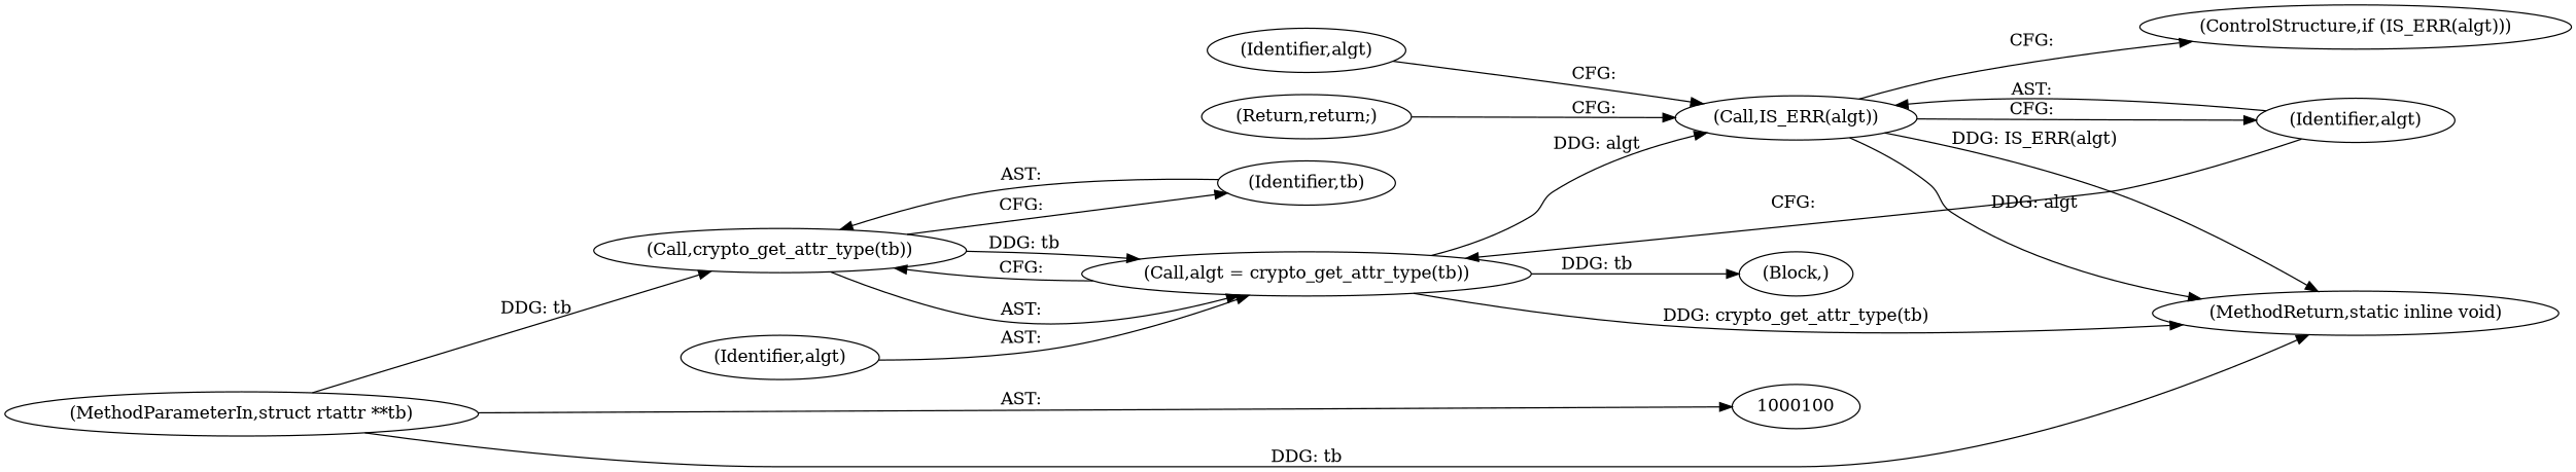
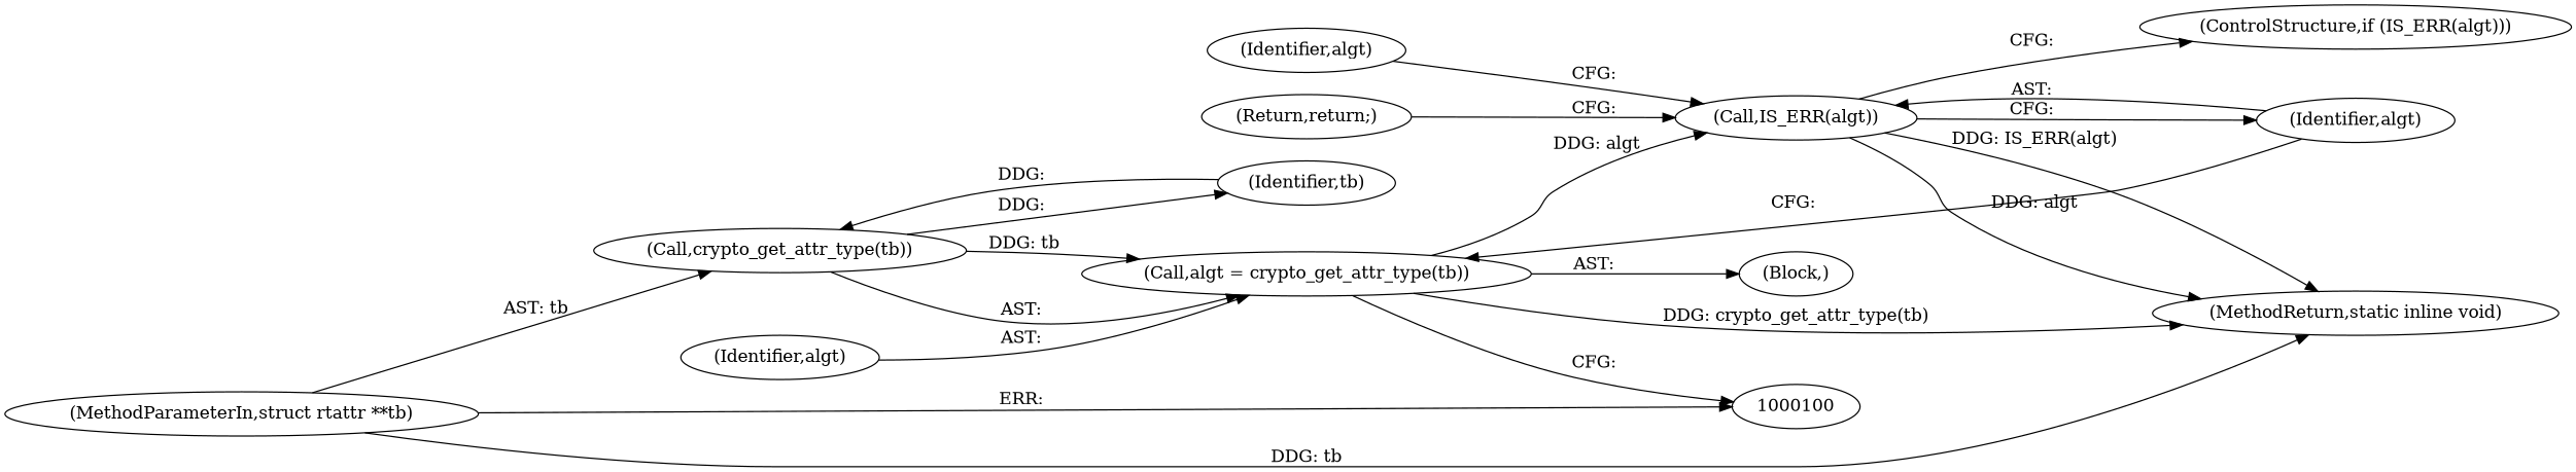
  digraph {
    rankdir=LR
    n1 [label="(Call,crypto_get_attr_type(tb))"]
    n2 [label="(Call,algt = crypto_get_attr_type(tb))"]
    n3 [label="(Identifier,tb)"]
    n4 [label="(MethodReturn,static inline void)"]
    n5 [label="(Call,IS_ERR(algt))"]
    n6 [label="(Block,)"]
    n7 [label="(MethodParameterIn,struct rtattr **tb)"]
    1000100
    n9 [label="(ControlStructure,if (IS_ERR(algt)))"]
    n10 [label="(Identifier,algt)"]
    n11 [label="(Return,return;)"]
    n12 [label="(Identifier,algt)"]
    n13 [label="(Identifier,algt)"]
    n1 -> n2 [label="AST: "]
    n1 -> n2 [label="DDG: tb"]
-   n1 -> n3 [label="CFG: "]
-   n2 -> n1 [label="CFG: "]
+   n1 -> n3 [label="DDG: "]
+   n2 -> 1000100 [label="CFG: "]
    n2 -> n4 [label="DDG: crypto_get_attr_type(tb)"]
    n2 -> n5 [label="DDG: algt"]
-   n2 -> n6 [label="DDG: tb"]
-   n3 -> n1 [label="AST: "]
+   n2 -> n6 [label="AST: "]
+   n3 -> n1 [label="DDG: "]
    n5 -> n4 [label="DDG: algt"]
    n5 -> n4 [label="DDG: IS_ERR(algt)"]
    n5 -> n9 [label="CFG: "]
    n5 -> n10 [label="CFG: "]
-   n7 -> n1 [label="DDG: tb"]
+   n7 -> n1 [label="AST: tb"]
    n7 -> n4 [label="DDG: tb"]
-   n7 -> 1000100 [label="AST: "]
+   n7 -> 1000100 [label="ERR: "]
    n10 -> n2 [label="CFG: "]
    n10 -> n5 [label="AST: "]
    n11 -> n5 [label="CFG: "]
    n12 -> n5 [label="CFG: "]
    n13 -> n2 [label="AST: "]
  }
